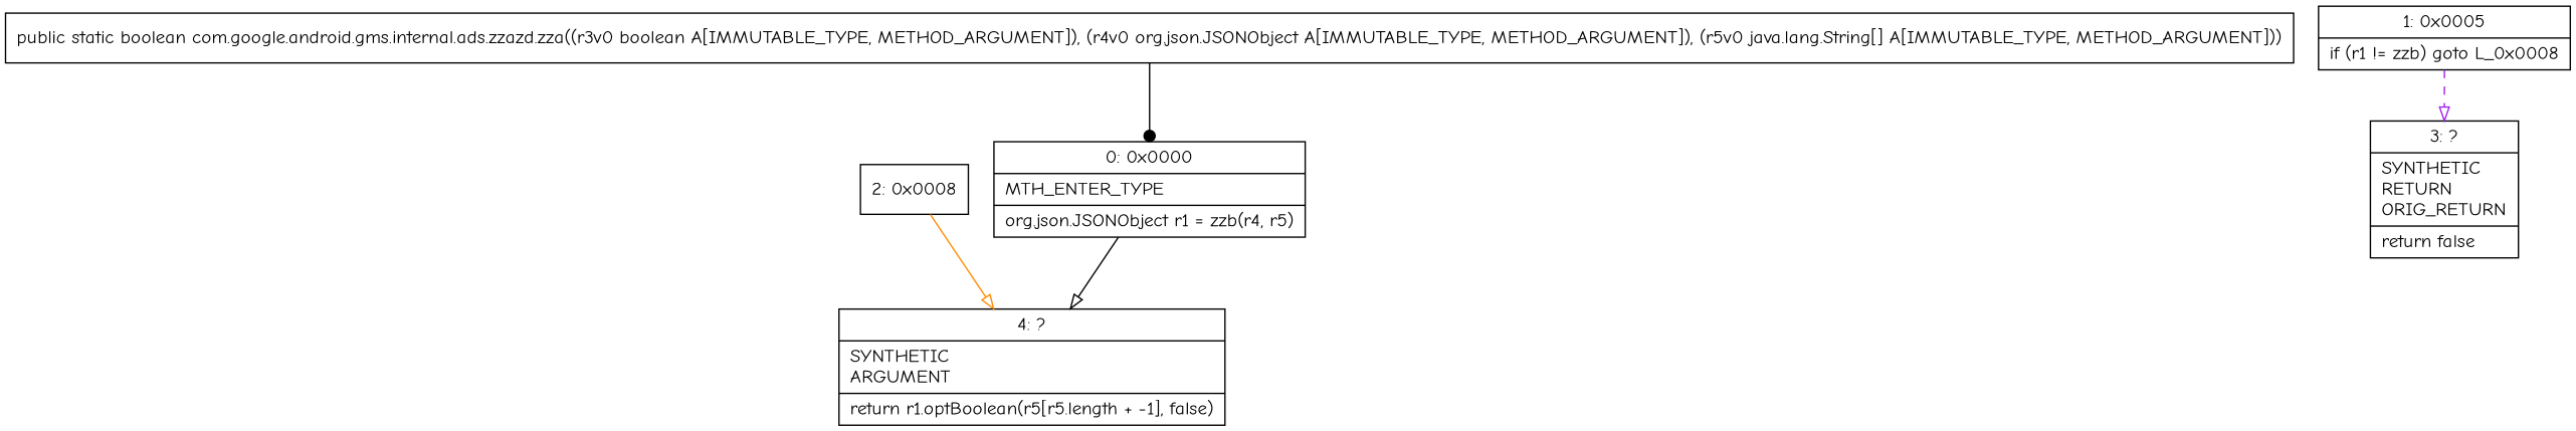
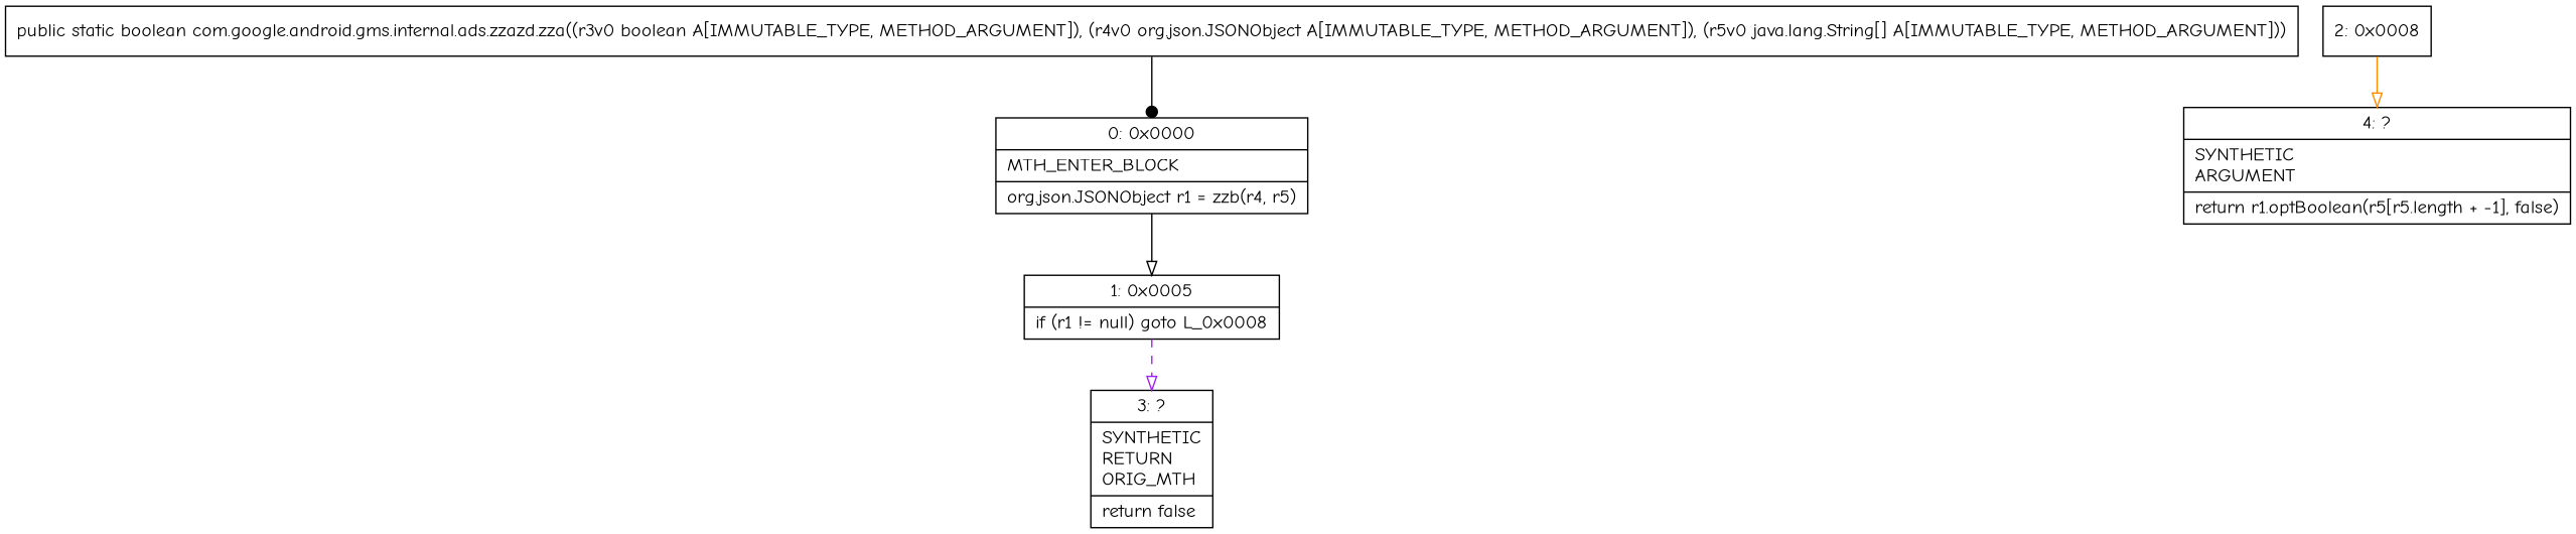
  digraph {
    fontname="Comic Neue"
    node [fontname="Comic Neue" shape=record]
    edge [arrowhead=onormal color=black fontname="Comic Neue"]
-   n1 [label="{0\:\ 0x0000|MTH_ENTER_TYPE\l|org.json.JSONObject r1 = zzb(r4, r5)\l}"]
-   n2 [label="{1\:\ 0x0005|if (r1 != zzb) goto L_0x0008\l}"]
-   n3 [label="{3\:\ ?|SYNTHETIC\lRETURN\lORIG_RETURN\l|return false\l}"]
+   n1 [label="{0\:\ 0x0000|MTH_ENTER_BLOCK\l|org.json.JSONObject r1 = zzb(r4, r5)\l}"]
+   n2 [label="{1\:\ 0x0005|if (r1 != null) goto L_0x0008\l}"]
+   n3 [label="{3\:\ ?|SYNTHETIC\lRETURN\lORIG_MTH\l|return false\l}"]
    n4 [label="{2\:\ 0x0008}"]
    n5 [label="{4\:\ ?|SYNTHETIC\lARGUMENT\l|return r1.optBoolean(r5[r5.length + \-1], false)\l}"]
    n6 [label="{public static boolean com.google.android.gms.internal.ads.zzazd.zza((r3v0 boolean A[IMMUTABLE_TYPE, METHOD_ARGUMENT]), (r4v0 org.json.JSONObject A[IMMUTABLE_TYPE, METHOD_ARGUMENT]), (r5v0 java.lang.String[] A[IMMUTABLE_TYPE, METHOD_ARGUMENT])) }"]
-   n1 -> n5
+   n1 -> n2
    n2 -> n3 [color=purple style=dashed]
    n4 -> n5 [color=darkorange]
    n6 -> n1 [arrowhead=dot]
  }
